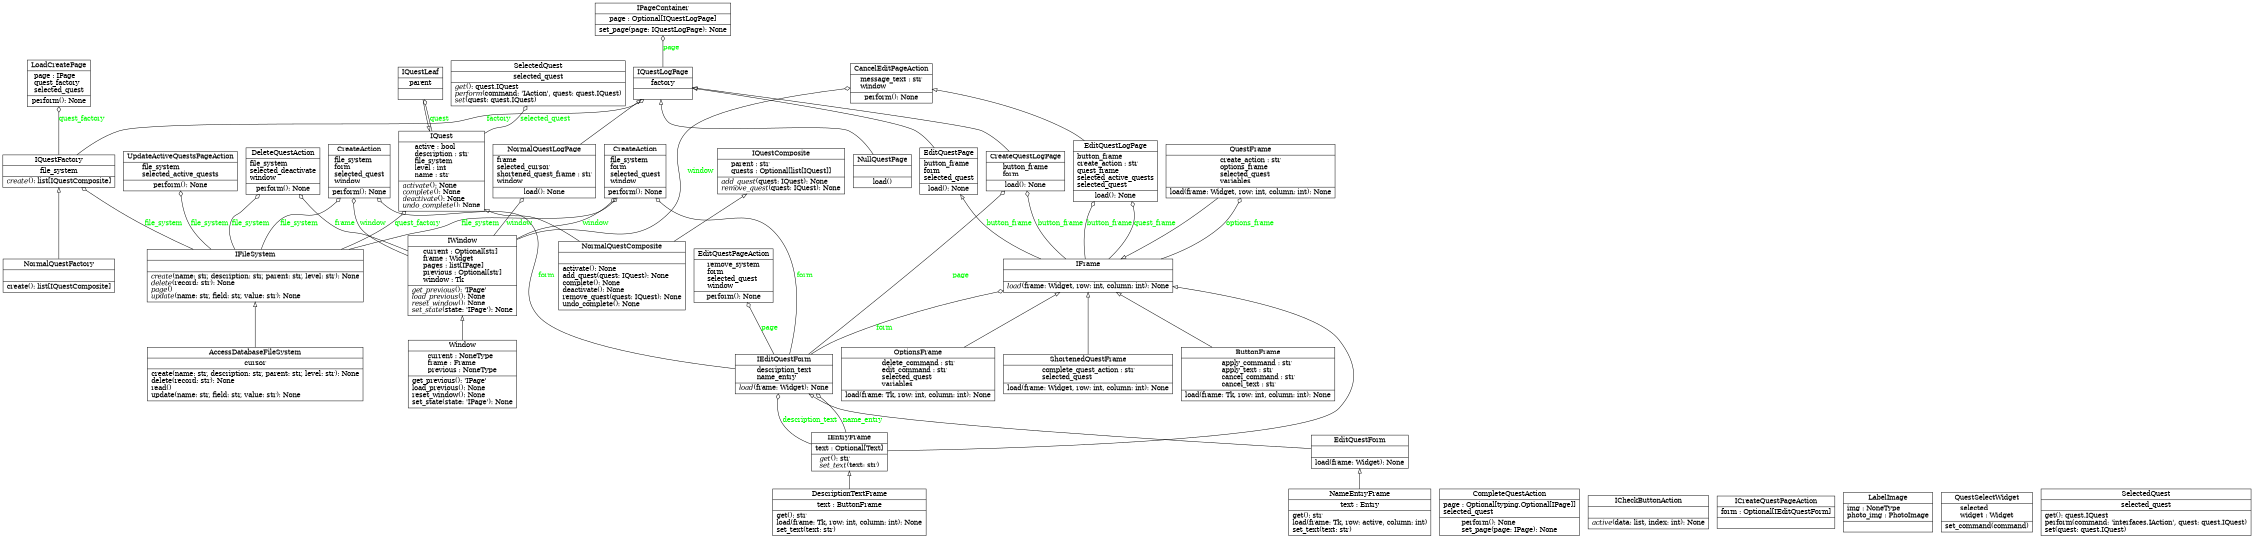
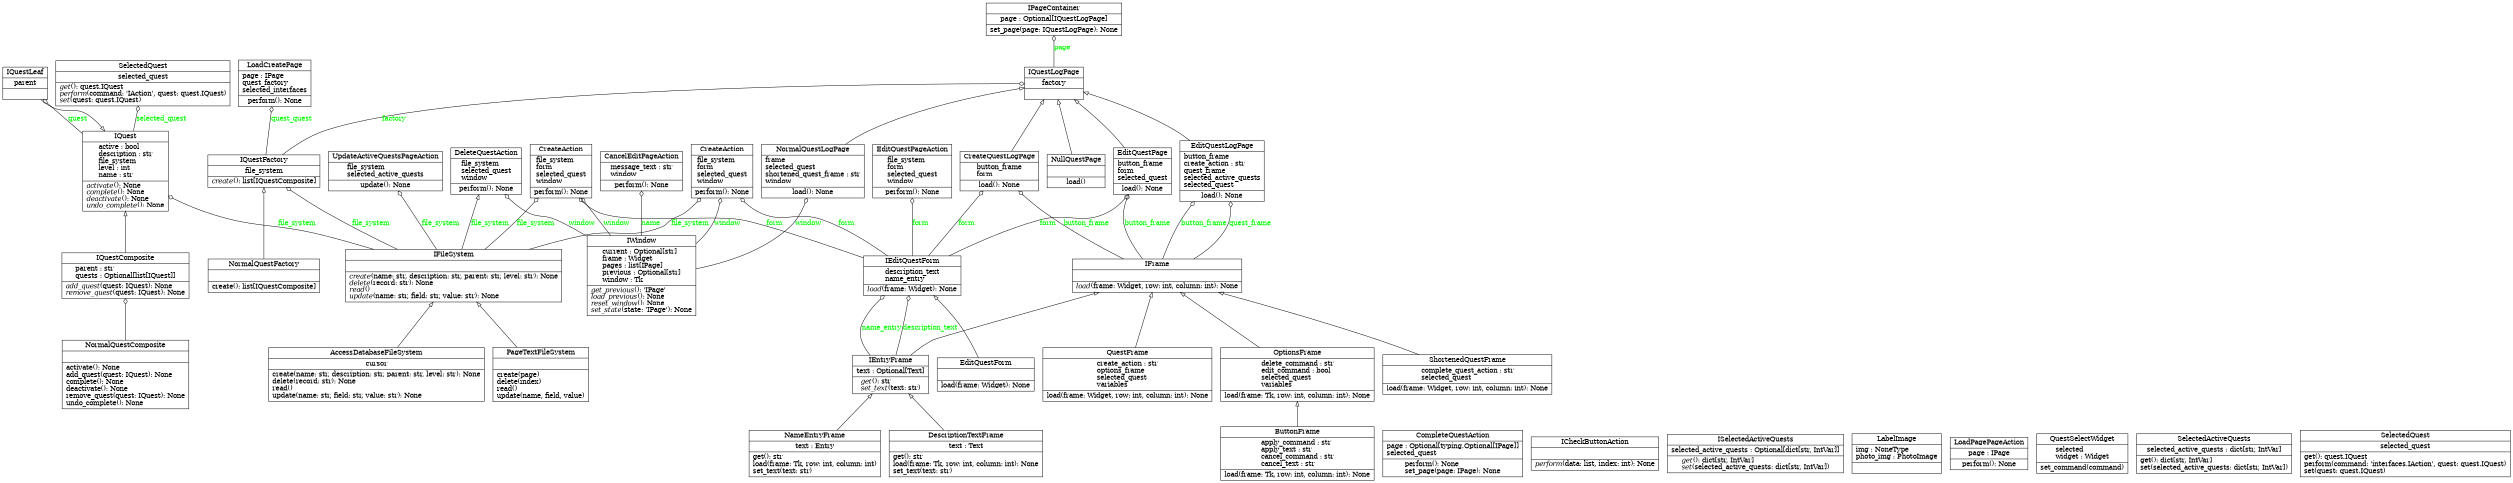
  digraph {
    rankdir=BT
    node [color=black fontcolor=black shape=record style=solid]
    edge [arrowhead=odiamond arrowtail=none fontcolor=green style=solid]
    n1 [label=<{AccessDatabaseFileSystem|cursor<br ALIGN="LEFT"/>|create(name: str, description: str, parent: str, level: str): None<br ALIGN="LEFT"/>delete(record: str): None<br ALIGN="LEFT"/>read()<br ALIGN="LEFT"/>update(name: str, field: str, value: str): None<br ALIGN="LEFT"/>}>]
-   n2 [label=<{IFileSystem|<br ALIGN="LEFT"/>|<I>create</I>(name: str, description: str, parent: str, level: str): None<br ALIGN="LEFT"/><I>delete</I>(record: str): None<br ALIGN="LEFT"/><I>page</I>()<br ALIGN="LEFT"/><I>update</I>(name: str, field: str, value: str): None<br ALIGN="LEFT"/>}>]
+   n2 [label=<{IFileSystem|<br ALIGN="LEFT"/>|<I>create</I>(name: str, description: str, parent: str, level: str): None<br ALIGN="LEFT"/><I>delete</I>(record: str): None<br ALIGN="LEFT"/><I>read</I>()<br ALIGN="LEFT"/><I>update</I>(name: str, field: str, value: str): None<br ALIGN="LEFT"/>}>]
    n3 [label=<{CreateAction|file_system<br ALIGN="LEFT"/>form<br ALIGN="LEFT"/>selected_quest<br ALIGN="LEFT"/>window<br ALIGN="LEFT"/>|perform(): None<br ALIGN="LEFT"/>}>]
    n4 [label=<{CreateAction|file_system<br ALIGN="LEFT"/>form<br ALIGN="LEFT"/>selected_quest<br ALIGN="LEFT"/>window<br ALIGN="LEFT"/>|perform(): None<br ALIGN="LEFT"/>}>]
-   n5 [label=<{DeleteQuestAction|file_system<br ALIGN="LEFT"/>selected_deactivate<br ALIGN="LEFT"/>window<br ALIGN="LEFT"/>|perform(): None<br ALIGN="LEFT"/>}>]
+   n5 [label=<{DeleteQuestAction|file_system<br ALIGN="LEFT"/>selected_quest<br ALIGN="LEFT"/>window<br ALIGN="LEFT"/>|perform(): None<br ALIGN="LEFT"/>}>]
    n6 [label=<{IQuest|active : bool<br ALIGN="LEFT"/>description : str<br ALIGN="LEFT"/>file_system<br ALIGN="LEFT"/>level : int<br ALIGN="LEFT"/>name : str<br ALIGN="LEFT"/>|<I>activate</I>(): None<br ALIGN="LEFT"/><I>complete</I>(): None<br ALIGN="LEFT"/><I>deactivate</I>(): None<br ALIGN="LEFT"/><I>undo_complete</I>(): None<br ALIGN="LEFT"/>}>]
    n7 [label=<{IQuestFactory|file_system<br ALIGN="LEFT"/>|<I>create</I>(): list[IQuestComposite]<br ALIGN="LEFT"/>}>]
-   n8 [label=<{UpdateActiveQuestsPageAction|file_system<br ALIGN="LEFT"/>selected_active_quests<br ALIGN="LEFT"/>|perform(): None<br ALIGN="LEFT"/>}>]
+   n8 [label=<{UpdateActiveQuestsPageAction|file_system<br ALIGN="LEFT"/>selected_active_quests<br ALIGN="LEFT"/>|update(): None<br ALIGN="LEFT"/>}>]
    n9 [label=<{ButtonFrame|apply_command : str<br ALIGN="LEFT"/>apply_text : str<br ALIGN="LEFT"/>cancel_command : str<br ALIGN="LEFT"/>cancel_text : str<br ALIGN="LEFT"/>|load(frame: Tk, row: int, column: int): None<br ALIGN="LEFT"/>}>]
    n10 [label=<{IFrame|<br ALIGN="LEFT"/>|<I>load</I>(frame: Widget, row: int, column: int): None<br ALIGN="LEFT"/>}>]
    n11 [label=<{CreateQuestLogPage|button_frame<br ALIGN="LEFT"/>form<br ALIGN="LEFT"/>|load(): None<br ALIGN="LEFT"/>}>]
    n12 [label=<{EditQuestLogPage|button_frame<br ALIGN="LEFT"/>create_action : str<br ALIGN="LEFT"/>quest_frame<br ALIGN="LEFT"/>selected_active_quests<br ALIGN="LEFT"/>selected_quest<br ALIGN="LEFT"/>|load(): None<br ALIGN="LEFT"/>}>]
    n13 [label=<{EditQuestPage|button_frame<br ALIGN="LEFT"/>form<br ALIGN="LEFT"/>selected_quest<br ALIGN="LEFT"/>|load(): None<br ALIGN="LEFT"/>}>]
    n14 [label=<{QuestFrame|create_action : str<br ALIGN="LEFT"/>options_frame<br ALIGN="LEFT"/>selected_quest<br ALIGN="LEFT"/>variables<br ALIGN="LEFT"/>|load(frame: Widget, row: int, column: int): None<br ALIGN="LEFT"/>}>]
    n15 [label=<{CancelEditPageAction|message_text : str<br ALIGN="LEFT"/>window<br ALIGN="LEFT"/>|perform(): None<br ALIGN="LEFT"/>}>]
    n16 [label=<{CompleteQuestAction|page : Optional[typing.Optional[IPage]]<br ALIGN="LEFT"/>selected_quest<br ALIGN="LEFT"/>|perform(): None<br ALIGN="LEFT"/>set_page(page: IPage): None<br ALIGN="LEFT"/>}>]
    n17 [label=<{IQuestLogPage|factory<br ALIGN="LEFT"/>|}>]
    n18 [label=<{IPageContainer|page : Optional[IQuestLogPage]<br ALIGN="LEFT"/>|set_page(page: IQuestLogPage): None<br ALIGN="LEFT"/>}>]
-   n19 [label=<{DescriptionTextFrame|text : ButtonFrame<br ALIGN="LEFT"/>|get(): str<br ALIGN="LEFT"/>load(frame: Tk, row: int, column: int): None<br ALIGN="LEFT"/>set_text(text: str)<br ALIGN="LEFT"/>}>]
+   n19 [label=<{DescriptionTextFrame|text : Text<br ALIGN="LEFT"/>|get(): str<br ALIGN="LEFT"/>load(frame: Tk, row: int, column: int): None<br ALIGN="LEFT"/>set_text(text: str)<br ALIGN="LEFT"/>}>]
    n20 [label=<{IEntryFrame|text : Optional[Text]<br ALIGN="LEFT"/>|<I>get</I>(): str<br ALIGN="LEFT"/><I>set_text</I>(text: str)<br ALIGN="LEFT"/>}>]
    n21 [label=<{IEditQuestForm|description_text<br ALIGN="LEFT"/>name_entry<br ALIGN="LEFT"/>|<I>load</I>(frame: Widget): None<br ALIGN="LEFT"/>}>]
    n22 [label=<{EditQuestForm|<br ALIGN="LEFT"/>|load(frame: Widget): None<br ALIGN="LEFT"/>}>]
-   n23 [label=<{EditQuestPageAction|remove_system<br ALIGN="LEFT"/>form<br ALIGN="LEFT"/>selected_quest<br ALIGN="LEFT"/>window<br ALIGN="LEFT"/>|perform(): None<br ALIGN="LEFT"/>}>]
-   n24 [label=<{ICheckButtonAction|<br ALIGN="LEFT"/>|<I>active</I>(data: list, index: int): None<br ALIGN="LEFT"/>}>]
-   n25 [label=<{ICreateQuestPageAction|form : Optional[IEditQuestForm]<br ALIGN="LEFT"/>|}>]
+   n23 [label=<{EditQuestPageAction|file_system<br ALIGN="LEFT"/>form<br ALIGN="LEFT"/>selected_quest<br ALIGN="LEFT"/>window<br ALIGN="LEFT"/>|perform(): None<br ALIGN="LEFT"/>}>]
+   n24 [label=<{ICheckButtonAction|<br ALIGN="LEFT"/>|<I>perform</I>(data: list, index: int): None<br ALIGN="LEFT"/>}>]
    n26 [label=<{IQuestLeaf|parent<br ALIGN="LEFT"/>|}>]
    n27 [label=<{SelectedQuest|selected_quest<br ALIGN="LEFT"/>|<I>get</I>(): quest.IQuest<br ALIGN="LEFT"/><I>perform</I>(command: 'IAction', quest: quest.IQuest)<br ALIGN="LEFT"/><I>set</I>(quest: quest.IQuest)<br ALIGN="LEFT"/>}>]
-   n28 [label=<{LoadCreatePage|page : IPage<br ALIGN="LEFT"/>quest_factory<br ALIGN="LEFT"/>selected_quest<br ALIGN="LEFT"/>|perform(): None<br ALIGN="LEFT"/>}>]
+   n28 [label=<{LoadCreatePage|page : IPage<br ALIGN="LEFT"/>quest_factory<br ALIGN="LEFT"/>selected_interfaces<br ALIGN="LEFT"/>|perform(): None<br ALIGN="LEFT"/>}>]
    n29 [label=<{IQuestComposite|parent : str<br ALIGN="LEFT"/>quests : Optional[list[IQuest]]<br ALIGN="LEFT"/>|<I>add_quest</I>(quest: IQuest): None<br ALIGN="LEFT"/><I>remove_quest</I>(quest: IQuest): None<br ALIGN="LEFT"/>}>]
+   n30 [label=<{ISelectedActiveQuests|selected_active_quests : Optional[dict[str, IntVar]]<br ALIGN="LEFT"/>|<I>get</I>(): dict[str, IntVar]<br ALIGN="LEFT"/><I>set</I>(selected_active_quests: dict[str, IntVar])<br ALIGN="LEFT"/>}>]
    n31 [label=<{IWindow|current : Optional[str]<br ALIGN="LEFT"/>frame : Widget<br ALIGN="LEFT"/>pages : list[IPage]<br ALIGN="LEFT"/>previous : Optional[str]<br ALIGN="LEFT"/>window : Tk<br ALIGN="LEFT"/>|<I>get_previous</I>(): 'IPage'<br ALIGN="LEFT"/><I>load_previous</I>(): None<br ALIGN="LEFT"/><I>reset_window</I>(): None<br ALIGN="LEFT"/><I>set_state</I>(state: 'IPage'): None<br ALIGN="LEFT"/>}>]
-   n32 [label=<{NormalQuestLogPage|frame<br ALIGN="LEFT"/>selected_cursor<br ALIGN="LEFT"/>shortened_quest_frame : str<br ALIGN="LEFT"/>window<br ALIGN="LEFT"/>|load(): None<br ALIGN="LEFT"/>}>]
+   n32 [label=<{NormalQuestLogPage|frame<br ALIGN="LEFT"/>selected_quest<br ALIGN="LEFT"/>shortened_quest_frame : str<br ALIGN="LEFT"/>window<br ALIGN="LEFT"/>|load(): None<br ALIGN="LEFT"/>}>]
    n33 [label=<{LabelImage|img : NoneType<br ALIGN="LEFT"/>photo_img : PhotoImage<br ALIGN="LEFT"/>|}>]
-   n35 [label=<{NameEntryFrame|text : Entry<br ALIGN="LEFT"/>|get(): str<br ALIGN="LEFT"/>load(frame: Tk, row: active, column: int)<br ALIGN="LEFT"/>set_text(text: str)<br ALIGN="LEFT"/>}>]
+   n34 [label=<{LoadPagePageAction|page : IPage<br ALIGN="LEFT"/>|perform(): None<br ALIGN="LEFT"/>}>]
+   n35 [label=<{NameEntryFrame|text : Entry<br ALIGN="LEFT"/>|get(): str<br ALIGN="LEFT"/>load(frame: Tk, row: int, column: int)<br ALIGN="LEFT"/>set_text(text: str)<br ALIGN="LEFT"/>}>]
    n36 [label=<{NormalQuestComposite|<br ALIGN="LEFT"/>|activate(): None<br ALIGN="LEFT"/>add_quest(quest: IQuest): None<br ALIGN="LEFT"/>complete(): None<br ALIGN="LEFT"/>deactivate(): None<br ALIGN="LEFT"/>remove_quest(quest: IQuest): None<br ALIGN="LEFT"/>undo_complete(): None<br ALIGN="LEFT"/>}>]
    n37 [label=<{NormalQuestFactory|<br ALIGN="LEFT"/>|create(): list[IQuestComposite]<br ALIGN="LEFT"/>}>]
    n38 [label=<{NullQuestPage|<br ALIGN="LEFT"/>|load()<br ALIGN="LEFT"/>}>]
-   n39 [label=<{OptionsFrame|delete_command : str<br ALIGN="LEFT"/>edit_command : str<br ALIGN="LEFT"/>selected_quest<br ALIGN="LEFT"/>variables<br ALIGN="LEFT"/>|load(frame: Tk, row: int, column: int): None<br ALIGN="LEFT"/>}>]
+   n39 [label=<{OptionsFrame|delete_command : str<br ALIGN="LEFT"/>edit_command : bool<br ALIGN="LEFT"/>selected_quest<br ALIGN="LEFT"/>variables<br ALIGN="LEFT"/>|load(frame: Tk, row: int, column: int): None<br ALIGN="LEFT"/>}>]
+   n40 [label=<{PageTextFileSystem|<br ALIGN="LEFT"/>|create(page)<br ALIGN="LEFT"/>delete(index)<br ALIGN="LEFT"/>read()<br ALIGN="LEFT"/>update(name, field, value)<br ALIGN="LEFT"/>}>]
    n41 [label=<{QuestSelectWidget|selected<br ALIGN="LEFT"/>widget : Widget<br ALIGN="LEFT"/>|set_command(command)<br ALIGN="LEFT"/>}>]
+   n42 [label=<{SelectedActiveQuests|selected_active_quests : dict[str, IntVar]<br ALIGN="LEFT"/>|get(): dict[str, IntVar]<br ALIGN="LEFT"/>set(selected_active_quests: dict[str, IntVar])<br ALIGN="LEFT"/>}>]
    n43 [label=<{SelectedQuest|selected_quest<br ALIGN="LEFT"/>|get(): quest.IQuest<br ALIGN="LEFT"/>perform(command: 'interfaces.IAction', quest: quest.IQuest)<br ALIGN="LEFT"/>set(quest: quest.IQuest)<br ALIGN="LEFT"/>}>]
    n44 [label=<{ShortenedQuestFrame|complete_quest_action : str<br ALIGN="LEFT"/>selected_quest<br ALIGN="LEFT"/>|load(frame: Widget, row: int, column: int): None<br ALIGN="LEFT"/>}>]
-   n45 [label=<{Window|current : NoneType<br ALIGN="LEFT"/>frame : Frame<br ALIGN="LEFT"/>previous : NoneType<br ALIGN="LEFT"/>|get_previous(): 'IPage'<br ALIGN="LEFT"/>load_previous(): None<br ALIGN="LEFT"/>reset_window(): None<br ALIGN="LEFT"/>set_state(state: 'IPage'): None<br ALIGN="LEFT"/>}>]
    n1 -> n2 [arrowhead=empty fontcolor="" style=""]
    n2 -> n3 [label=file_system]
    n2 -> n4 [label=file_system]
-   n2 -> n5 [label=file_system]
-   n2 -> n6 [label=quest_factory]
+   n2 -> n5 [arrowhead=empty label=file_system]
+   n2 -> n6 [label=file_system]
    n2 -> n7 [label=file_system]
    n2 -> n8 [label=file_system]
    n6 -> n26 [label=quest]
    n6 -> n27 [label=selected_quest]
    n7 -> n17 [label=factory]
-   n7 -> n28 [label=quest_factory]
-   n9 -> n10 [arrowhead=empty fontcolor="" style=""]
+   n7 -> n28 [label=quest_quest]
+   n9 -> n39 [arrowhead=empty fontcolor="" style=""]
    n10 -> n11 [label=button_frame]
    n10 -> n12 [label=button_frame]
    n10 -> n12 [label=quest_frame]
-   n10 -> n13 [arrowhead=empty label=button_frame]
-   n10 -> n14 [label=options_frame]
+   n10 -> n13 [label=button_frame]
    n11 -> n17 [arrowhead=empty fontcolor="" style=""]
-   n12 -> n15 [arrowhead=empty fontcolor="" style=""]
+   n12 -> n17 [arrowhead=empty fontcolor="" style=""]
    n13 -> n17 [arrowhead=empty fontcolor="" style=""]
    n14 -> n10 [arrowhead=empty fontcolor="" style=""]
    n17 -> n18 [label=page]
    n19 -> n20 [arrowhead=empty fontcolor="" style=""]
    n20 -> n10 [arrowhead=empty fontcolor="" style=""]
    n20 -> n21 [label=name_entry]
    n20 -> n21 [label=description_text]
    n21 -> n3 [label=form]
    n21 -> n4 [label=form]
-   n21 -> n11 [label=page]
-   n21 -> n10 [label=form]
-   n21 -> n23 [label=page]
+   n21 -> n11 [label=form]
+   n21 -> n13 [label=form]
+   n21 -> n23 [label=form]
    n22 -> n21 [arrowhead=empty fontcolor="" style=""]
    n26 -> n6 [arrowhead=empty fontcolor="" style=""]
-   n36 -> n6 [arrowhead=empty fontcolor="" style=""]
+   n29 -> n6 [arrowhead=empty fontcolor="" style=""]
    n31 -> n3 [label=window]
    n31 -> n4 [label=window]
-   n31 -> n5 [label=frame]
-   n31 -> n15 [label=window]
+   n31 -> n5 [label=window]
+   n31 -> n15 [label=name]
    n31 -> n32 [label=window]
    n32 -> n17 [arrowhead=empty fontcolor="" style=""]
-   n35 -> n22 [arrowhead=empty fontcolor="" style=""]
-   n36 -> n29 [arrowhead=empty fontcolor="" style=""]
+   n35 -> n20 [arrowhead=empty fontcolor="" style=""]
+   n36 -> n29 [fontcolor="" style=""]
    n37 -> n7 [arrowhead=empty fontcolor="" style=""]
    n38 -> n17 [arrowhead=empty fontcolor="" style=""]
    n39 -> n10 [arrowhead=empty fontcolor="" style=""]
+   n40 -> n2 [arrowhead=empty fontcolor="" style=""]
    n44 -> n10 [arrowhead=empty fontcolor="" style=""]
-   n45 -> n31 [arrowhead=empty fontcolor="" style=""]
  }
